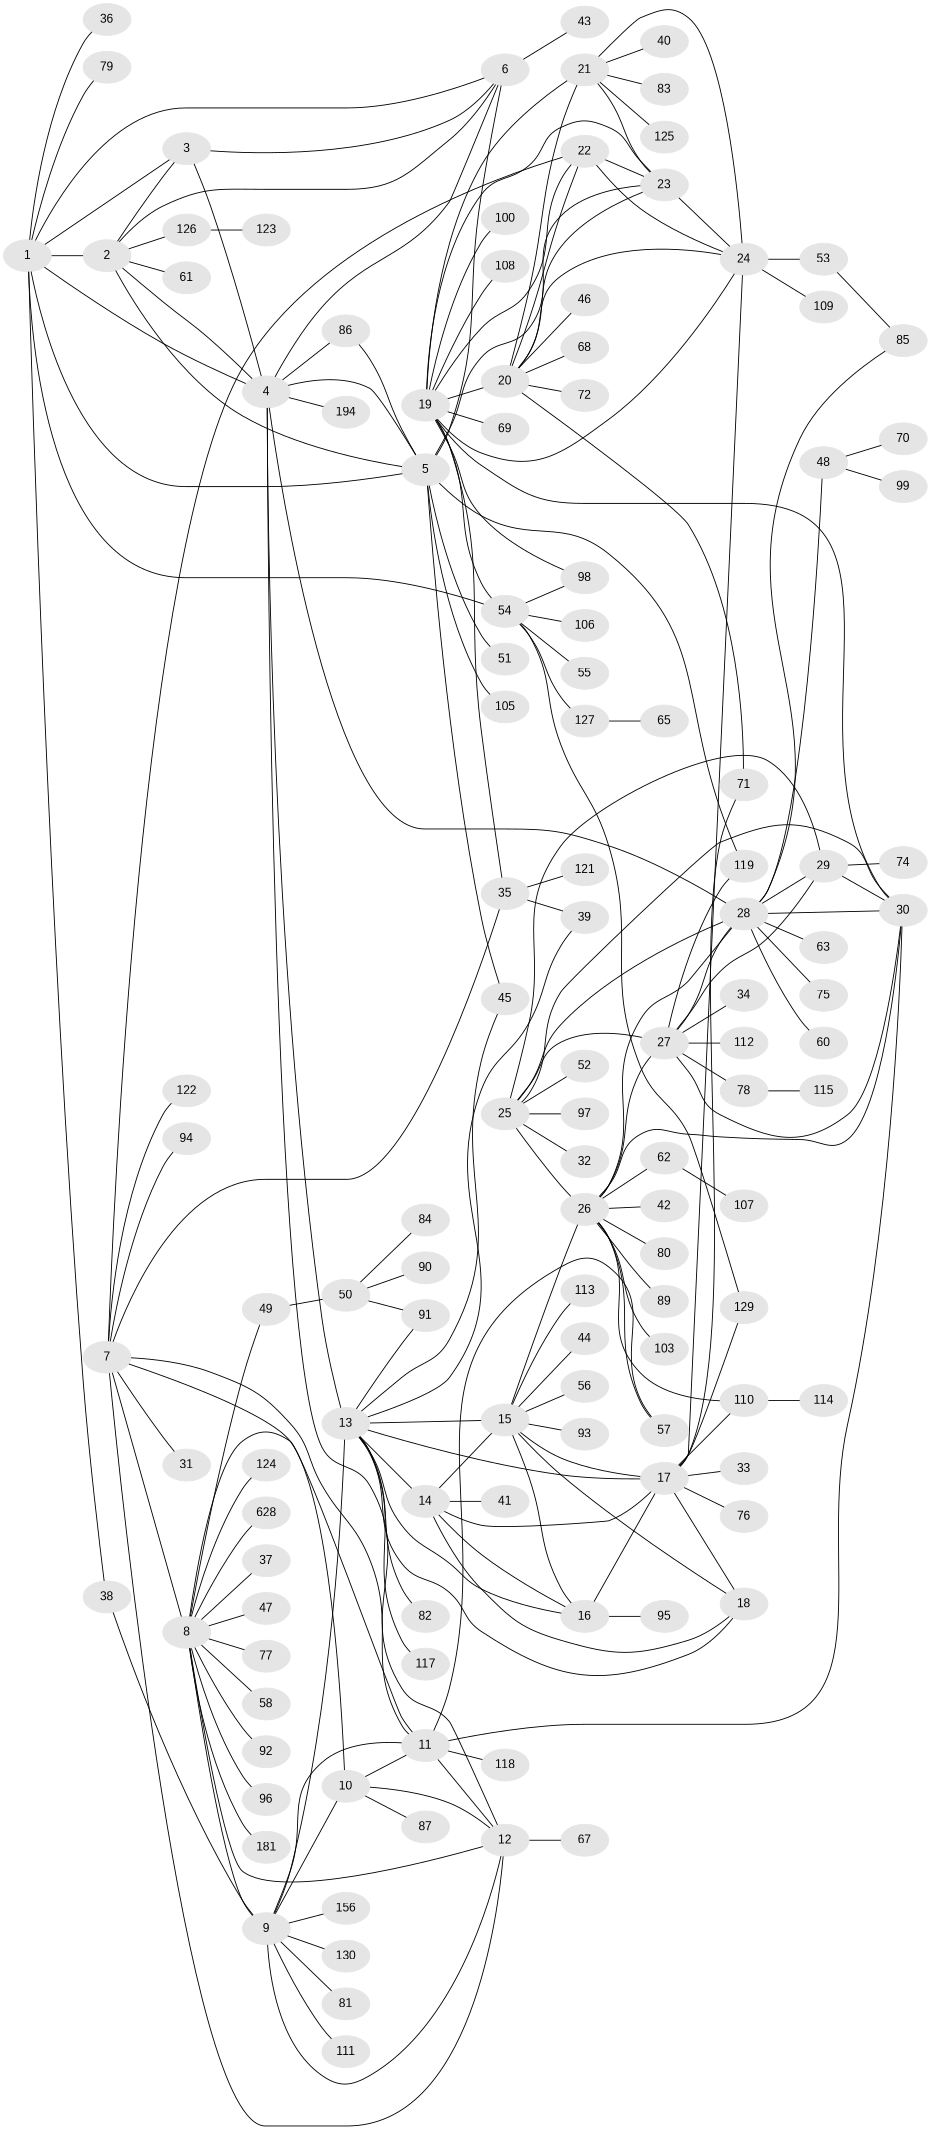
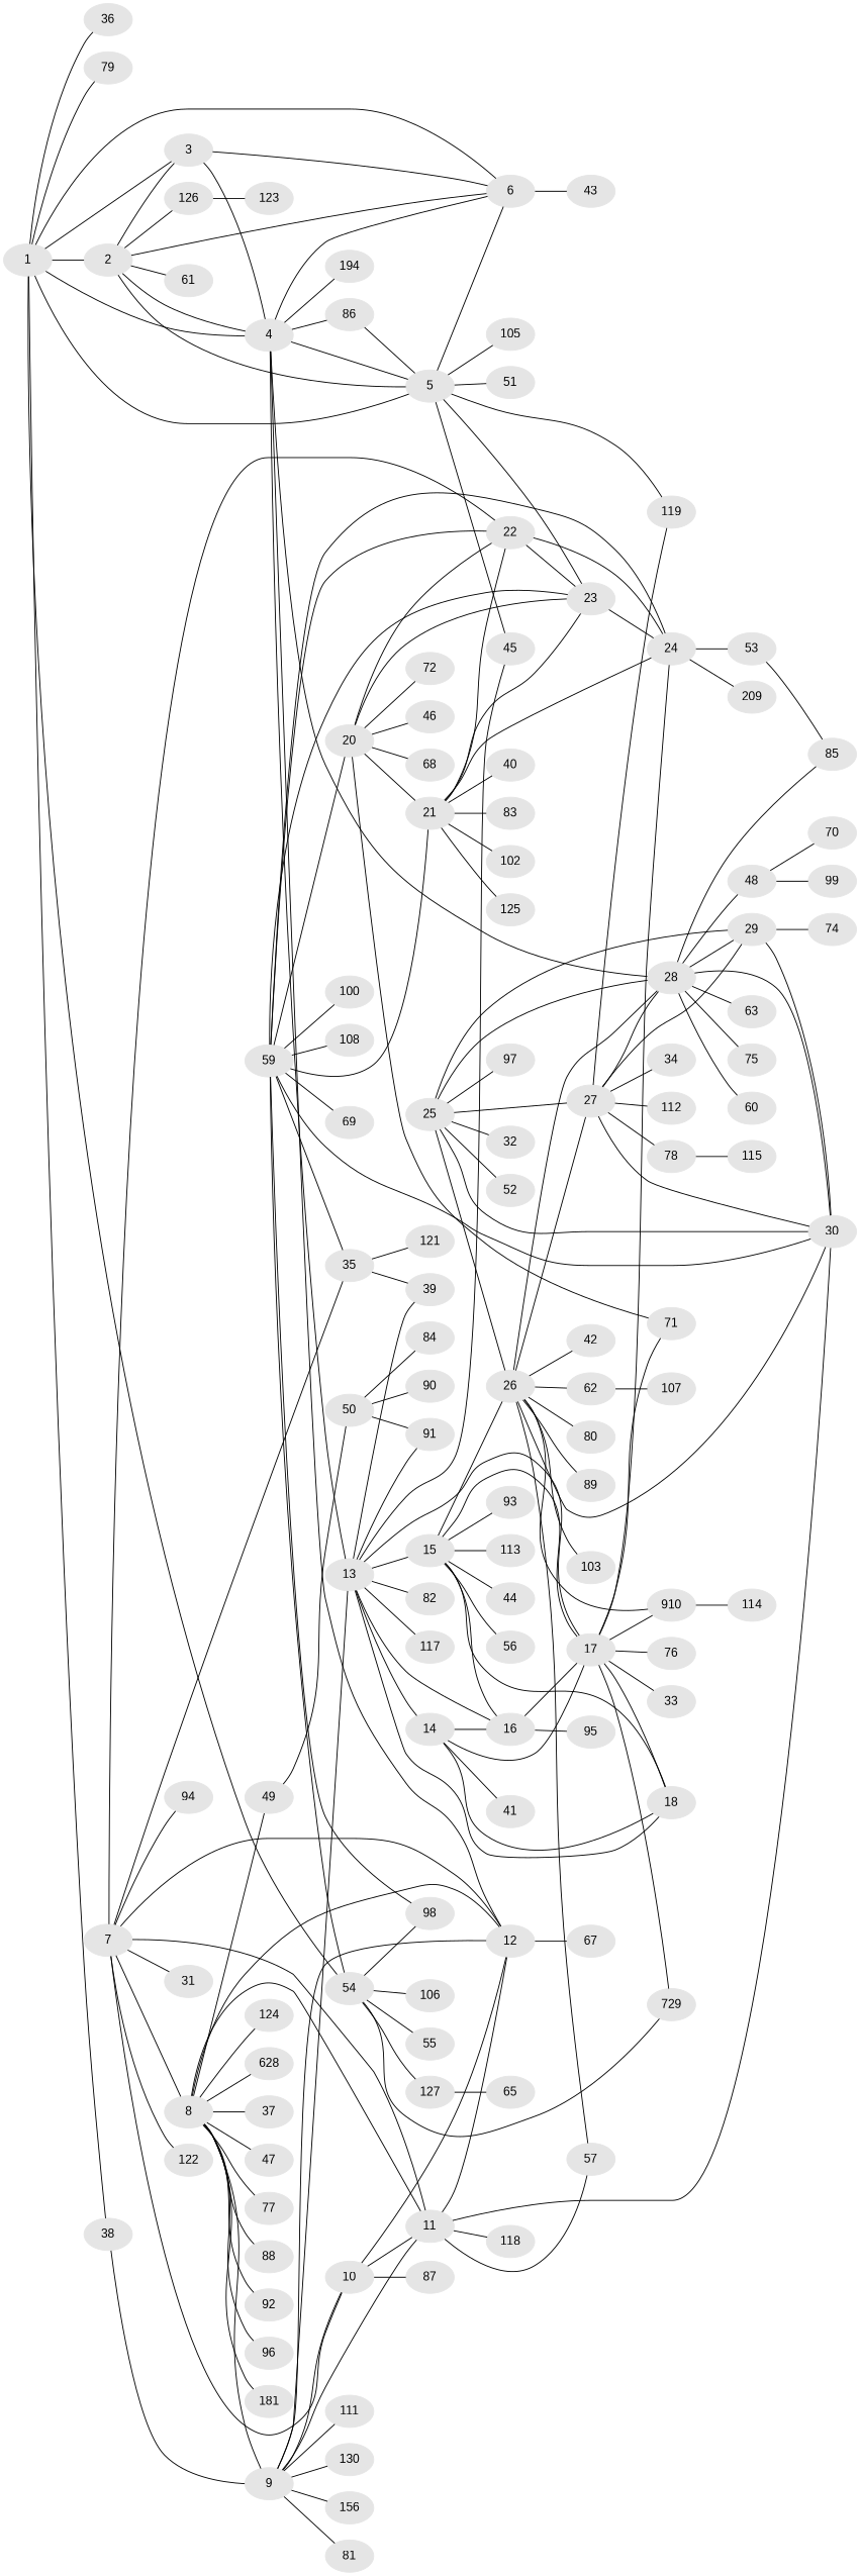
  graph {
    fontname="Liberation Sans"
    rankdir=LR
    node [color=gray90 fontname="Liberation Sans" style=filled]
    edge [fontname="Liberation Sans"]
    1
    2
    3
    4
    5
    6
    36
    38
    54
    79
    61
    126
    12
    13
    28
    86
    n17 [label=194]
    23
    45
    51
    105
    119
    43
    9
-   129
+   129 [label=729]
    98
    55
    106
    127
    123
    67
    14
    15
    16
    17
    18
    39
    82
    91
    117
    30
    29
    48
    60
    63
    75
    85
    24
    7
    8
    10
    11
    22
    31
    35
    94
    122
    37
    47
    49
    77
-   88 [label=58]
+   88
    92
    96
    n65 [label=181]
    124
    n67 [label=628]
    81
    111
    n70 [label=156]
    130
    87
    57
    118
    121
    50
    41
    26
    44
    56
    93
    113
    95
    33
    71
    76
-   110
+   110 [label=910]
    27
    42
    62
    80
    89
    103
    53
-   109
+   109 [label=209]
    114
-   19
+   19 [label=59]
    20
    21
    69
    100
    108
    46
    68
    72
    40
    83
+   102
    125
    25
    32
    52
    97
    34
    78
    112
    74
    107
    115
    70
    99
    84
    90
    65
    1 -- 2
    1 -- 3
    1 -- 4
    1 -- 5
    1 -- 6
    1 -- 36
    1 -- 38
    1 -- 54
    1 -- 79
    2 -- 3
    2 -- 4
    2 -- 5
    2 -- 6
    2 -- 61
    2 -- 126
    3 -- 4
    3 -- 6
    4 -- 5
    4 -- 6
    4 -- 12
    4 -- 13
    4 -- 28
    4 -- 86
    4 -- n17
    5 -- 6
    5 -- 23
    5 -- 45
    5 -- 51
    5 -- 105
    5 -- 119
    6 -- 43
    38 -- 9
    54 -- 129
    54 -- 98
    54 -- 55
    54 -- 106
    54 -- 127
    126 -- 123
    12 -- 67
    13 -- 45
    13 -- 14
    13 -- 15
    13 -- 16
    13 -- 17
    13 -- 18
    13 -- 39
    13 -- 82
    13 -- 91
    13 -- 117
    28 -- 30
    28 -- 29
    28 -- 48
    28 -- 60
    28 -- 63
    28 -- 75
    28 -- 85
    86 -- 5
    23 -- 24
    9 -- 12
    9 -- 13
    9 -- 10
    9 -- 11
    9 -- 81
    9 -- 111
    9 -- n70
    9 -- 130
    127 -- 65
-   14 -- 15
    14 -- 16
    14 -- 17
    14 -- 18
    14 -- 41
    15 -- 16
    15 -- 17
    15 -- 18
    15 -- 26
    15 -- 44
    15 -- 56
    15 -- 93
    15 -- 113
    16 -- 17
    16 -- 95
    17 -- 129
    17 -- 18
    17 -- 24
    17 -- 33
    17 -- 71
    17 -- 76
    17 -- 110
    29 -- 30
    29 -- 74
    48 -- 70
    48 -- 99
    24 -- 53
    24 -- 109
    7 -- 12
    7 -- 8
    7 -- 10
    7 -- 11
    7 -- 22
    7 -- 31
    7 -- 35
    7 -- 94
    7 -- 122
    8 -- 12
    8 -- 9
    8 -- 11
    8 -- 37
    8 -- 47
    8 -- 49
    8 -- 77
    8 -- 88
    8 -- 92
    8 -- 96
    8 -- n65
    8 -- 124
    8 -- n67
    10 -- 12
    10 -- 11
    10 -- 87
    11 -- 12
    11 -- 30
    11 -- 57
    11 -- 118
    22 -- 23
    22 -- 24
    35 -- 39
    35 -- 121
    49 -- 50
    50 -- 91
    50 -- 84
    50 -- 90
    26 -- 28
    26 -- 30
    26 -- 57
    26 -- 110
    26 -- 27
    26 -- 42
    26 -- 62
    26 -- 80
    26 -- 89
    26 -- 103
    110 -- 114
    27 -- 28
    27 -- 119
    27 -- 30
    27 -- 29
    27 -- 34
    27 -- 78
    27 -- 112
    62 -- 107
    53 -- 85
    19 -- 54
    19 -- 23
    19 -- 98
    19 -- 30
    19 -- 24
    19 -- 22
    19 -- 35
    19 -- 20
    19 -- 21
    19 -- 69
    19 -- 100
    19 -- 108
    20 -- 23
-   20 -- 24
    20 -- 22
    20 -- 71
    20 -- 21
    20 -- 46
    20 -- 68
    20 -- 72
    21 -- 23
    21 -- 24
+   21 -- 22
    21 -- 40
    21 -- 83
+   21 -- 102
    21 -- 125
    25 -- 28
    25 -- 30
    25 -- 29
    25 -- 26
    25 -- 27
    25 -- 32
    25 -- 52
    25 -- 97
    78 -- 115
  }
